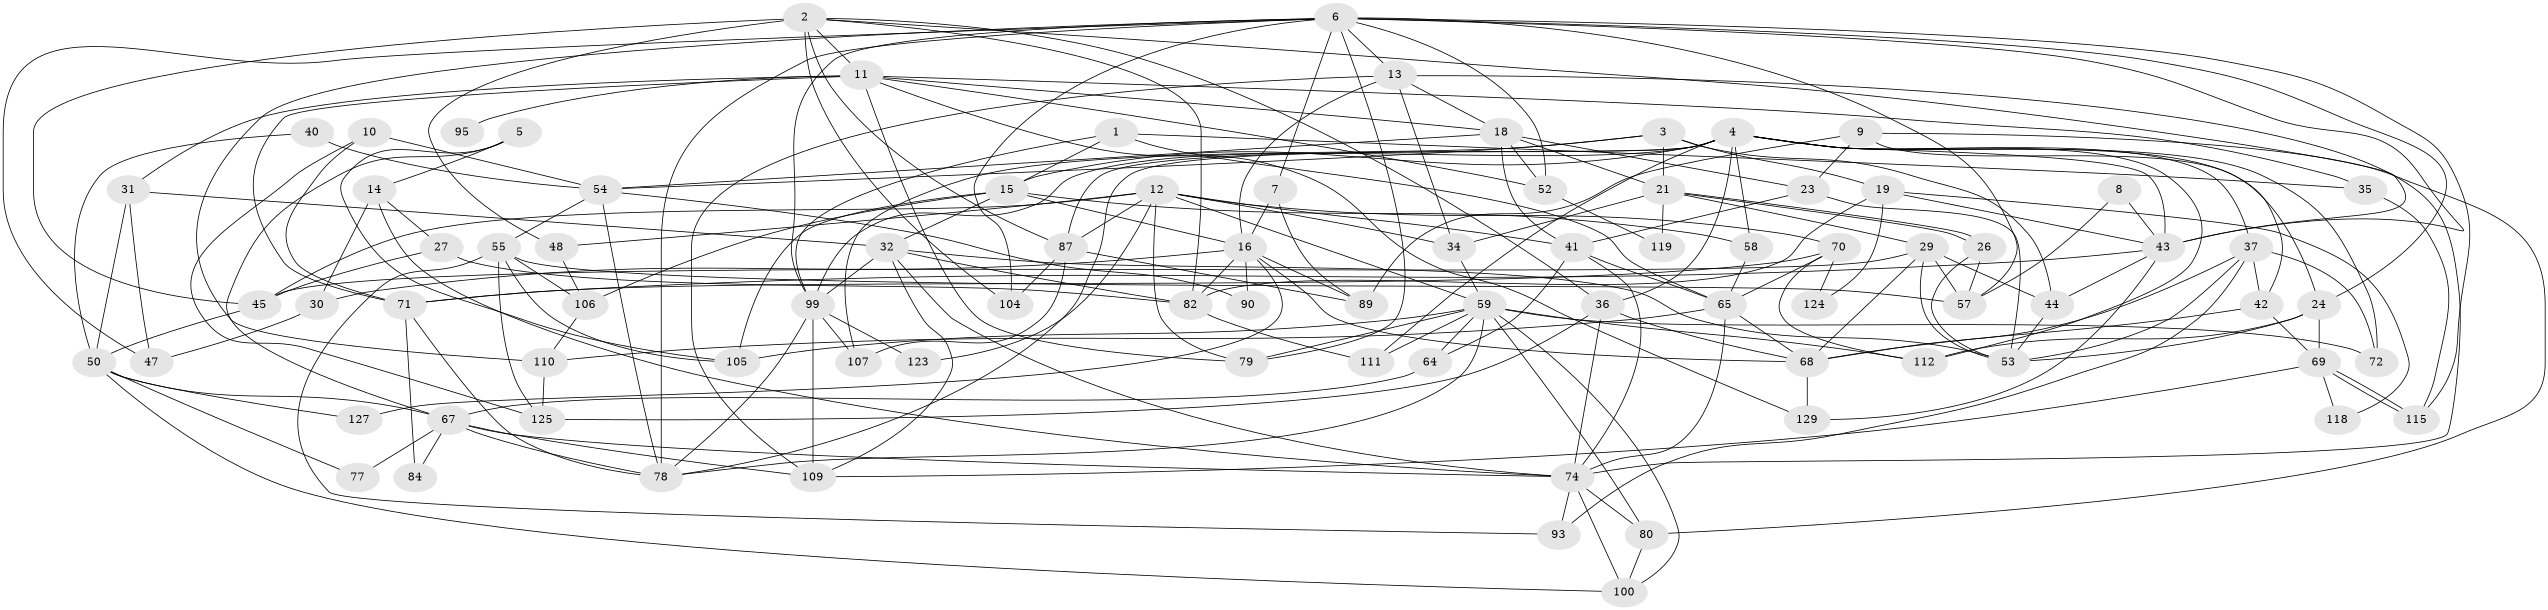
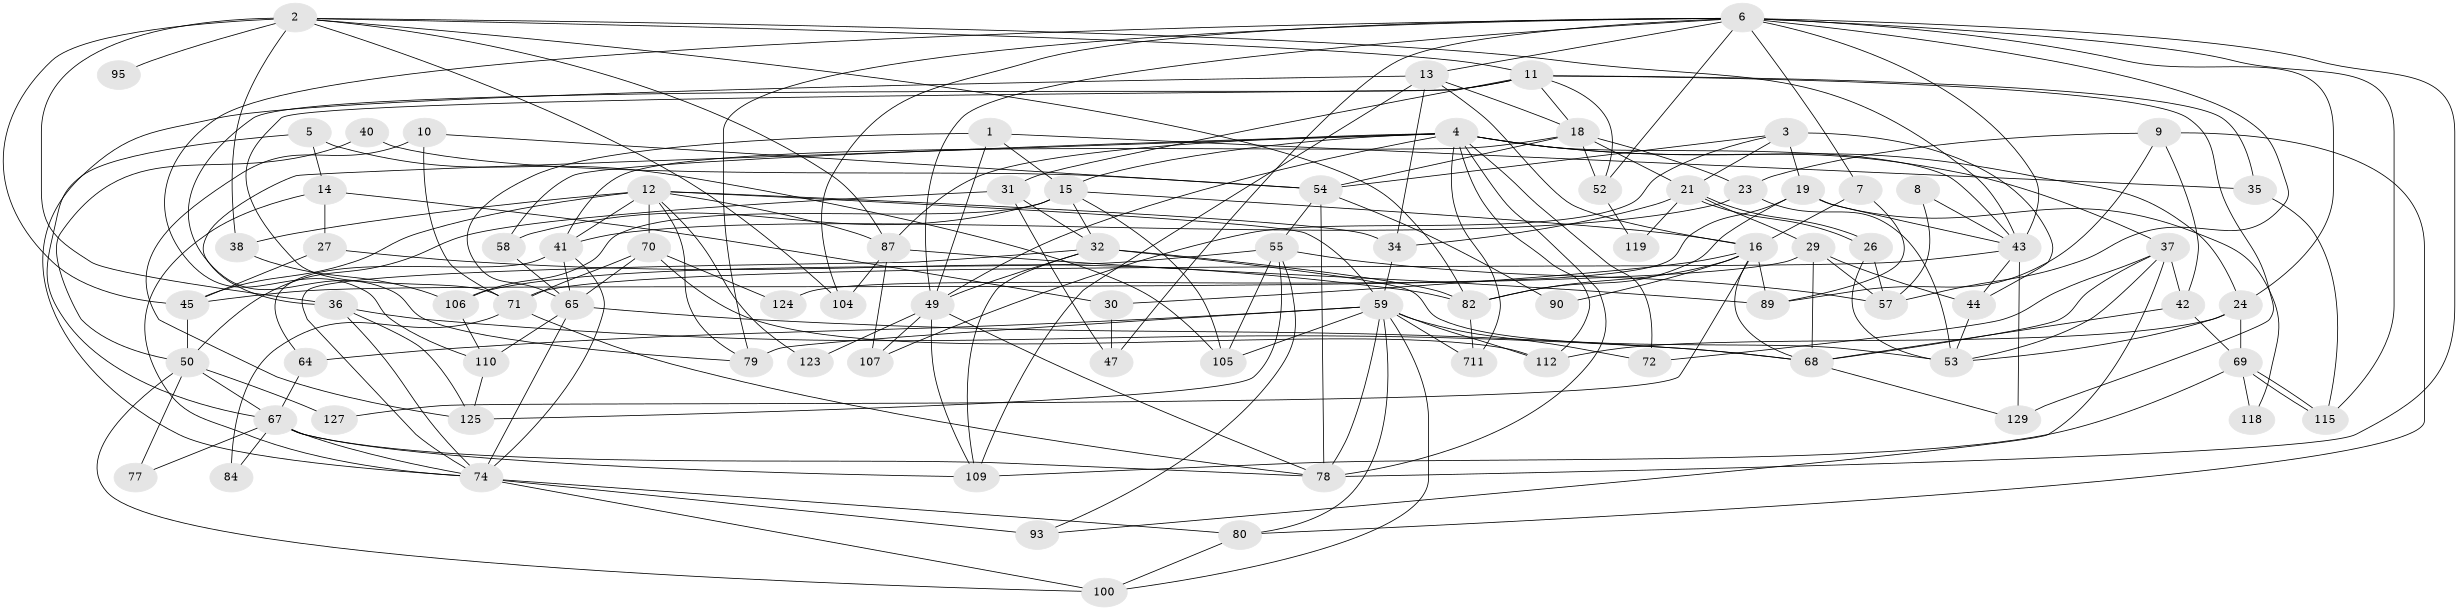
  graph {
    node [color=gray90 style=filled]
    1 [super="+38"]
    15 [super="+108"]
    35
-   49 [super="+131" label=99]
+   49 [super="+131"]
    65 [super="+88"]
    58
    105
    16 [super="+98"]
    32 [super="+86"]
    106 [super="+117"]
    115
    107
    78 [super="+103"]
    123
    109
    110
    74 [super="+96"]
    68 [super="+83"]
    2 [super="+25"]
    11 [super="+114"]
    36 [super="+61"]
    43 [super="+70"]
    45 [super="+51"]
-   48
+   48 [label=38]
    82 [super="+102"]
    87 [super="+120"]
    104
    52
    79
    71 [super="+94"]
    18 [super="+60"]
    31 [super="+128"]
    95
    129
    125
    44
    50 [super="+81"]
-   111 [super="+122"]
+   111 [super="+122" label=711]
    89
    3 [super="+17"]
    19 [super="+91"]
    21 [super="+22"]
    54 [super="+126"]
    118
    124
    34 [super="+113"]
    26
    29 [super="+56"]
    119
    53 [super="+73"]
    90
    55 [super="+99"]
    4 [super="+28"]
    24 [super="+39"]
    37 [super="+97"]
    72
    112
    69 [super="+85"]
    42 [super="+63"]
    93 [super="+121"]
    5
    14
    67 [super="+92"]
    27
    30
    77
    84
    6 [super="+46"]
    7
    13 [super="+76"]
    47
    57
    127
    8
    9 [super="+66"]
    23
    80 [super="+130"]
    41 [super="+101"]
    100
    10 [super="+75"]
    12 [super="+33"]
    n82 [label=70 super="+116"]
    59 [super="+62"]
    64
    40
    1 -- 15
    1 -- 35
    1 -- 49
    1 -- 65
    15 -- 58
    15 -- 105
    15 -- 16
    15 -- 32
    15 -- 106
    35 -- 115
    49 -- 107
    49 -- 78
    49 -- 123
    49 -- 109
    65 -- 110
    65 -- 74
    65 -- 68
    58 -- 65
    16 -- 68
    16 -- 82
    16 -- 89
    16 -- 90
    16 -- 30
    16 -- 127
    32 -- 49
    32 -- 109
    32 -- 74
    32 -- 82
    32 -- 53
    106 -- 110
    110 -- 125
    74 -- 93
    74 -- 80
    74 -- 100
    68 -- 129
    2 -- 11
    2 -- 36
    2 -- 43
    2 -- 45
    2 -- 48
    2 -- 82
    2 -- 87
    2 -- 104
    11 -- 35
    11 -- 52
    11 -- 79
    11 -- 71
    11 -- 18
    11 -- 31
-   11 -- 95 [weight=2]
+   2 -- 95 [weight=2]
    11 -- 129
    36 -- 74
    36 -- 68
    36 -- 125
    43 -- 71
    43 -- 129
    43 -- 44
    45 -- 50
    48 -- 106
    82 -- 111
    87 -- 107
    87 -- 104
    87 -- 89
    52 -- 119
    71 -- 78
    71 -- 84 [weight=2]
    18 -- 52
    18 -- 21
    18 -- 54
    18 -- 23
    18 -- 41
    31 -- 32
    31 -- 50
    31 -- 47
    44 -- 53
    50 -- 67
    50 -- 77
    50 -- 127
    50 -- 100
    3 -- 107
    3 -- 44
    3 -- 19
    3 -- 21
    3 -- 54
    19 -- 43
    19 -- 82
    19 -- 118
    19 -- 124
    21 -- 34
    21 -- 26
    21 -- 26
    21 -- 29
    21 -- 119
    54 -- 78
    54 -- 90
    54 -- 55
    34 -- 59
    26 -- 53
    26 -- 57
    29 -- 68
    29 -- 45
    29 -- 44
-   29 -- 53
    29 -- 57
    55 -- 105
    55 -- 106
    55 -- 125
    55 -- 93
    55 -- 57
    4 -- 15
    4 -- 49
    4 -- 58
    4 -- 78
    4 -- 36
    4 -- 43
    4 -- 87
    4 -- 111
    4 -- 24
    4 -- 37
    4 -- 72
    4 -- 112
    24 -- 53
    24 -- 112
    24 -- 69
    37 -- 68
    37 -- 53
    37 -- 72
    37 -- 42
    37 -- 93
    69 -- 115
    69 -- 115
    69 -- 109
    69 -- 118
    42 -- 68
    42 -- 69
    5 -- 105
    5 -- 14
    5 -- 67
    14 -- 74
    14 -- 27
    14 -- 30
    67 -- 78
    67 -- 109
    67 -- 74
    67 -- 77
    67 -- 84
    27 -- 45
    27 -- 82
    30 -- 47
    6 -- 49
    6 -- 115
    6 -- 78
    6 -- 110
    6 -- 43
    6 -- 104
    6 -- 52
    6 -- 79
    6 -- 24
    6 -- 7
    6 -- 13
    6 -- 47
    6 -- 57
    7 -- 16
    7 -- 89
    13 -- 16
    13 -- 109
    13 -- 74
    13 -- 18
    13 -- 34
    8 -- 43
    8 -- 57
    9 -- 89
    9 -- 42
    9 -- 23
    9 -- 80
    23 -- 53
    23 -- 41
    80 -- 100
    41 -- 65
    41 -- 74
    41 -- 64
    10 -- 71
    10 -- 125
    10 -- 54
    12 -- 123
    12 -- 45
    12 -- 48
    12 -- 87
    12 -- 79
    12 -- 34
    12 -- 41
    12 -- n82
    12 -- 59
    n82 -- 65
    n82 -- 71
    n82 -- 124
    n82 -- 112
    59 -- 105
    59 -- 78
    59 -- 79
    59 -- 111
    59 -- 72
    59 -- 112
    59 -- 80
    59 -- 100
    59 -- 64
    64 -- 67
    40 -- 50
    40 -- 54
  }
